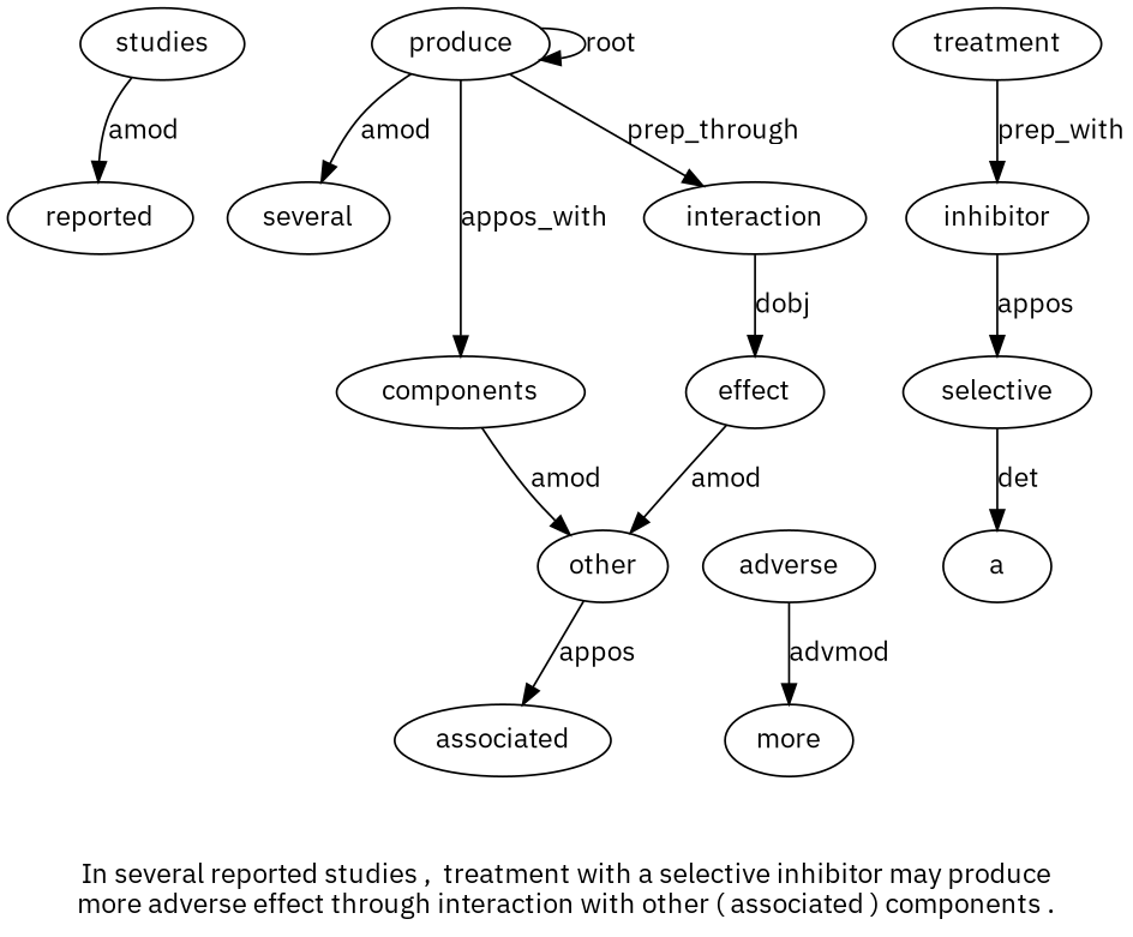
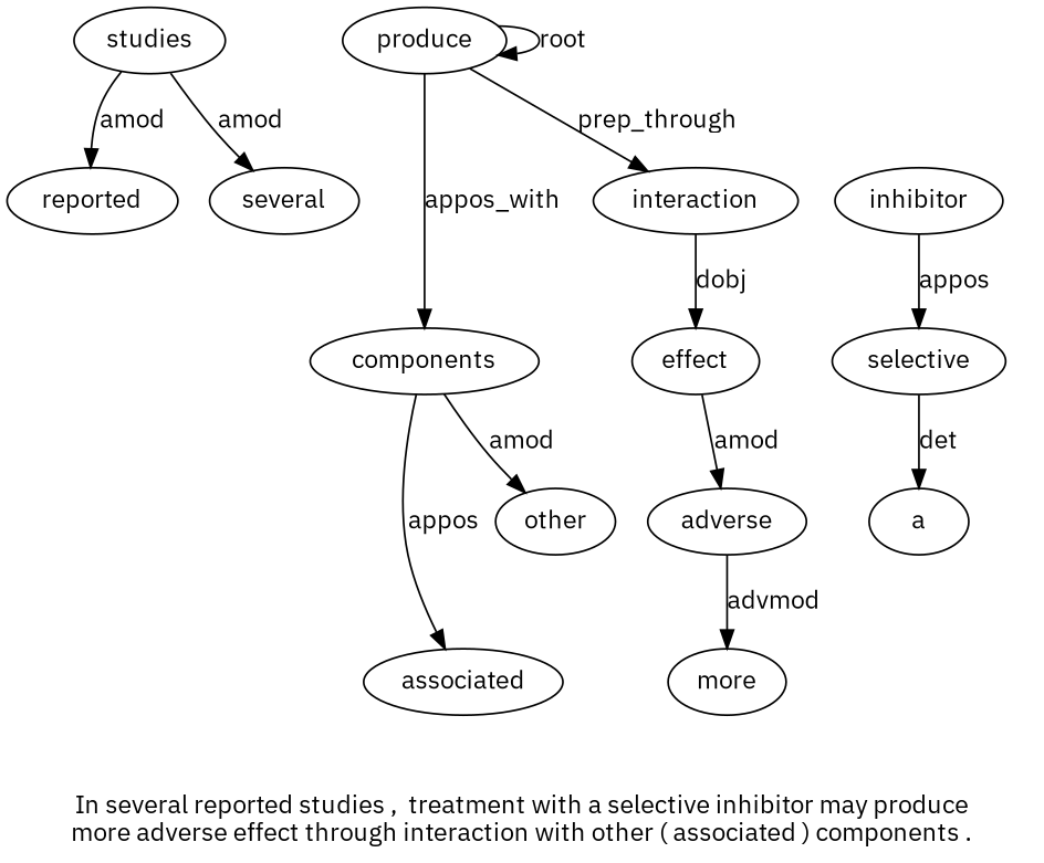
  digraph {
    fontname="IBM Plex Sans"
    label="In several reported studies ,  treatment with a selective inhibitor may produce\nmore adverse effect through interaction with other ( associated ) components ."
    node [fillcolor=white fontname="IBM Plex Sans" style=filled]
    edge [fontname="IBM Plex Sans"]
    n1 [label=studies]
    n2 [label=several]
    n3 [label=reported]
    n4 [label=produce]
    n5 [label=interaction]
    n6 [label=components]
-   n7 [label=treatment]
    n8 [label=inhibitor]
    n9 [label=effect]
    n10 [label=adverse]
    n11 [label=other]
    n12 [label=associated]
    n13 [label=selective]
    n14 [label=a]
    n15 [label=more]
-   n4 -> n2 [label=amod]
+   n1 -> n2 [label=amod]
    n1 -> n3 [label=amod]
    n4 -> n4 [label=root]
    n4 -> n5 [label=prep_through]
    n4 -> n6 [label=appos_with]
    n5 -> n9 [label=dobj]
    n6 -> n11 [label=amod]
-   n11 -> n12 [label=appos]
-   n7 -> n8 [label=prep_with]
+   n6 -> n12 [label=appos]
    n8 -> n13 [label=appos]
-   n9 -> n11 [label=amod]
+   n9 -> n10 [label=amod]
    n10 -> n15 [label=advmod]
    n13 -> n14 [label=det]
  }
